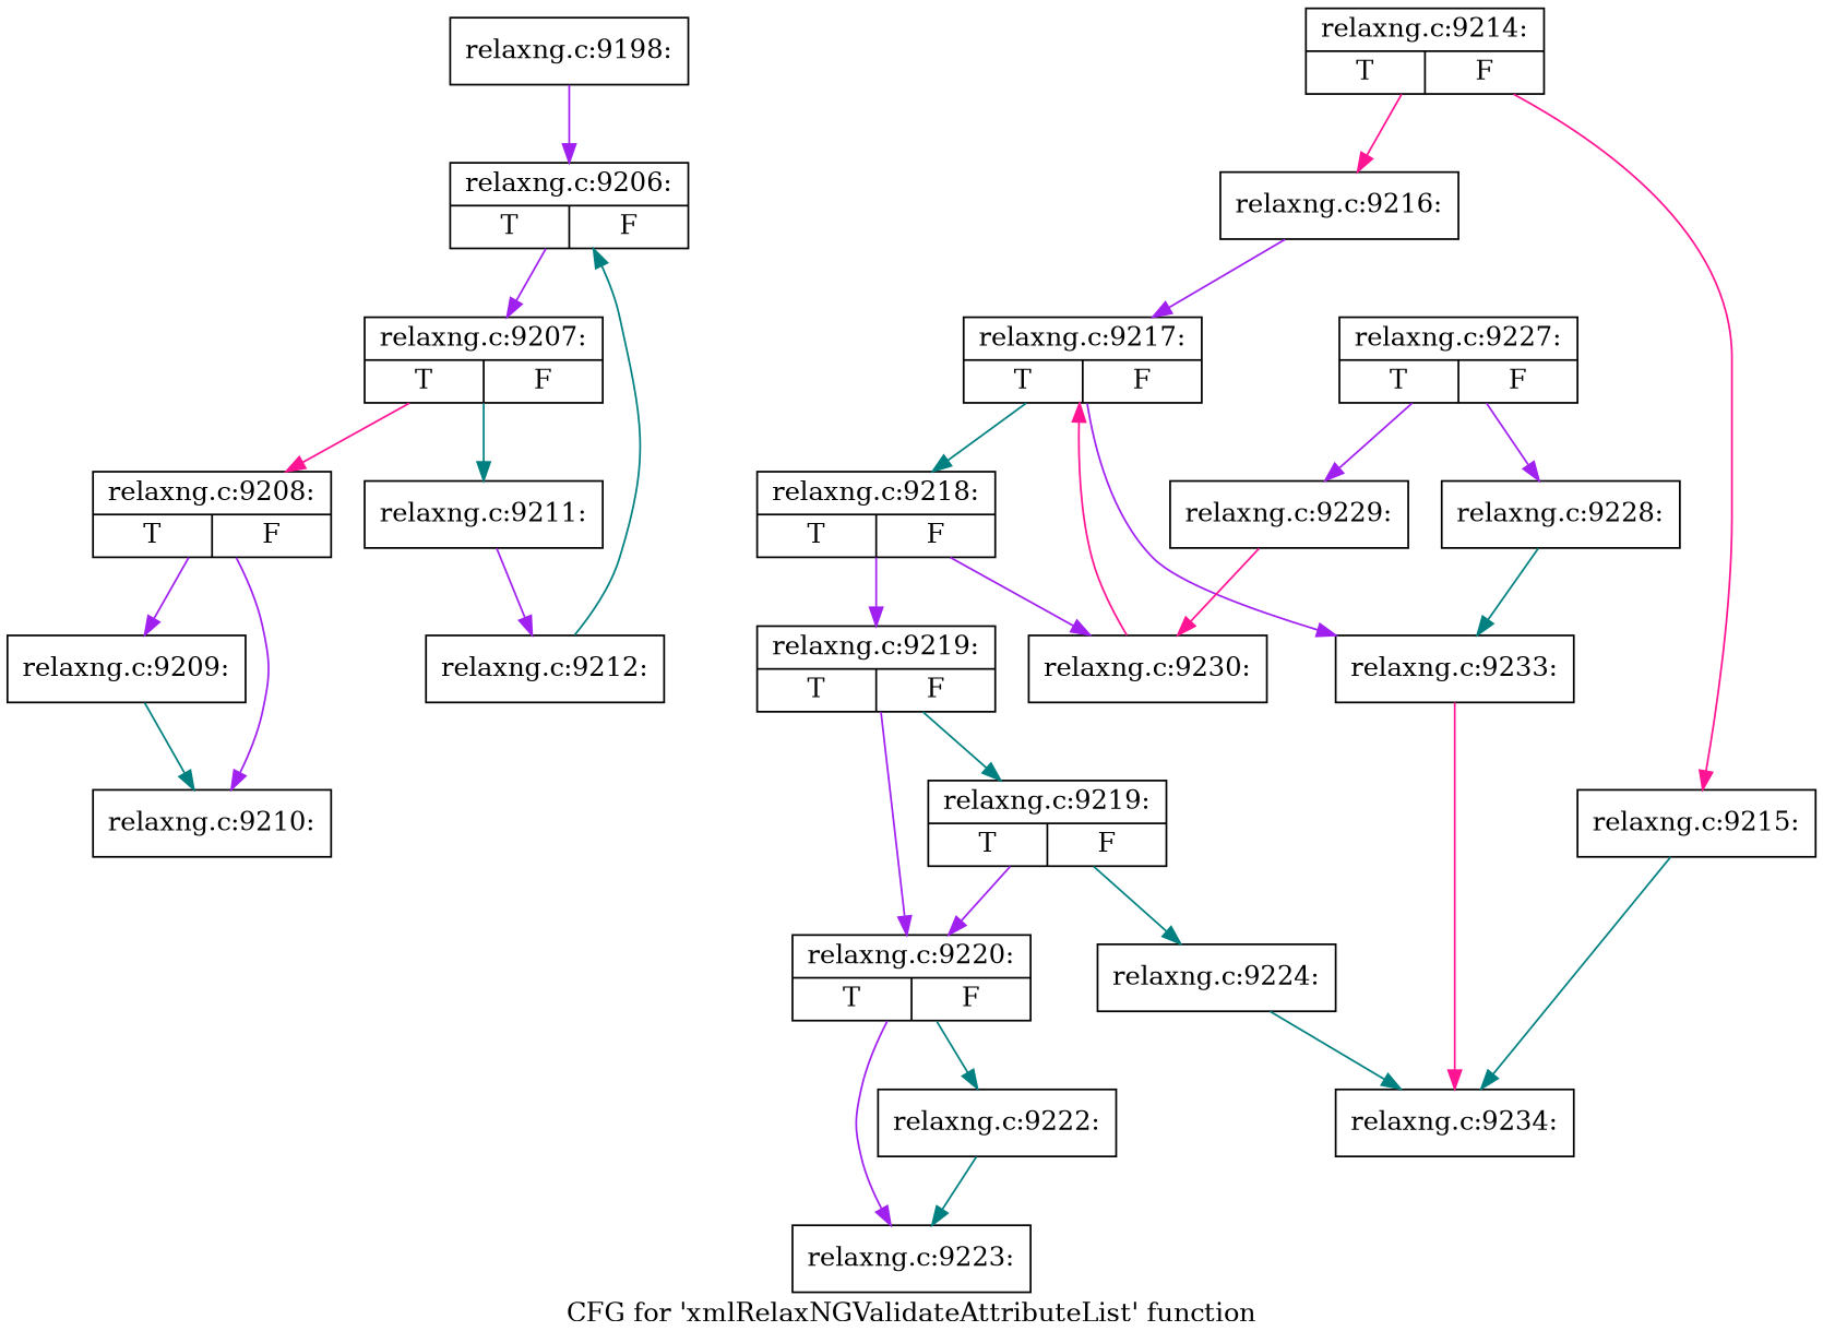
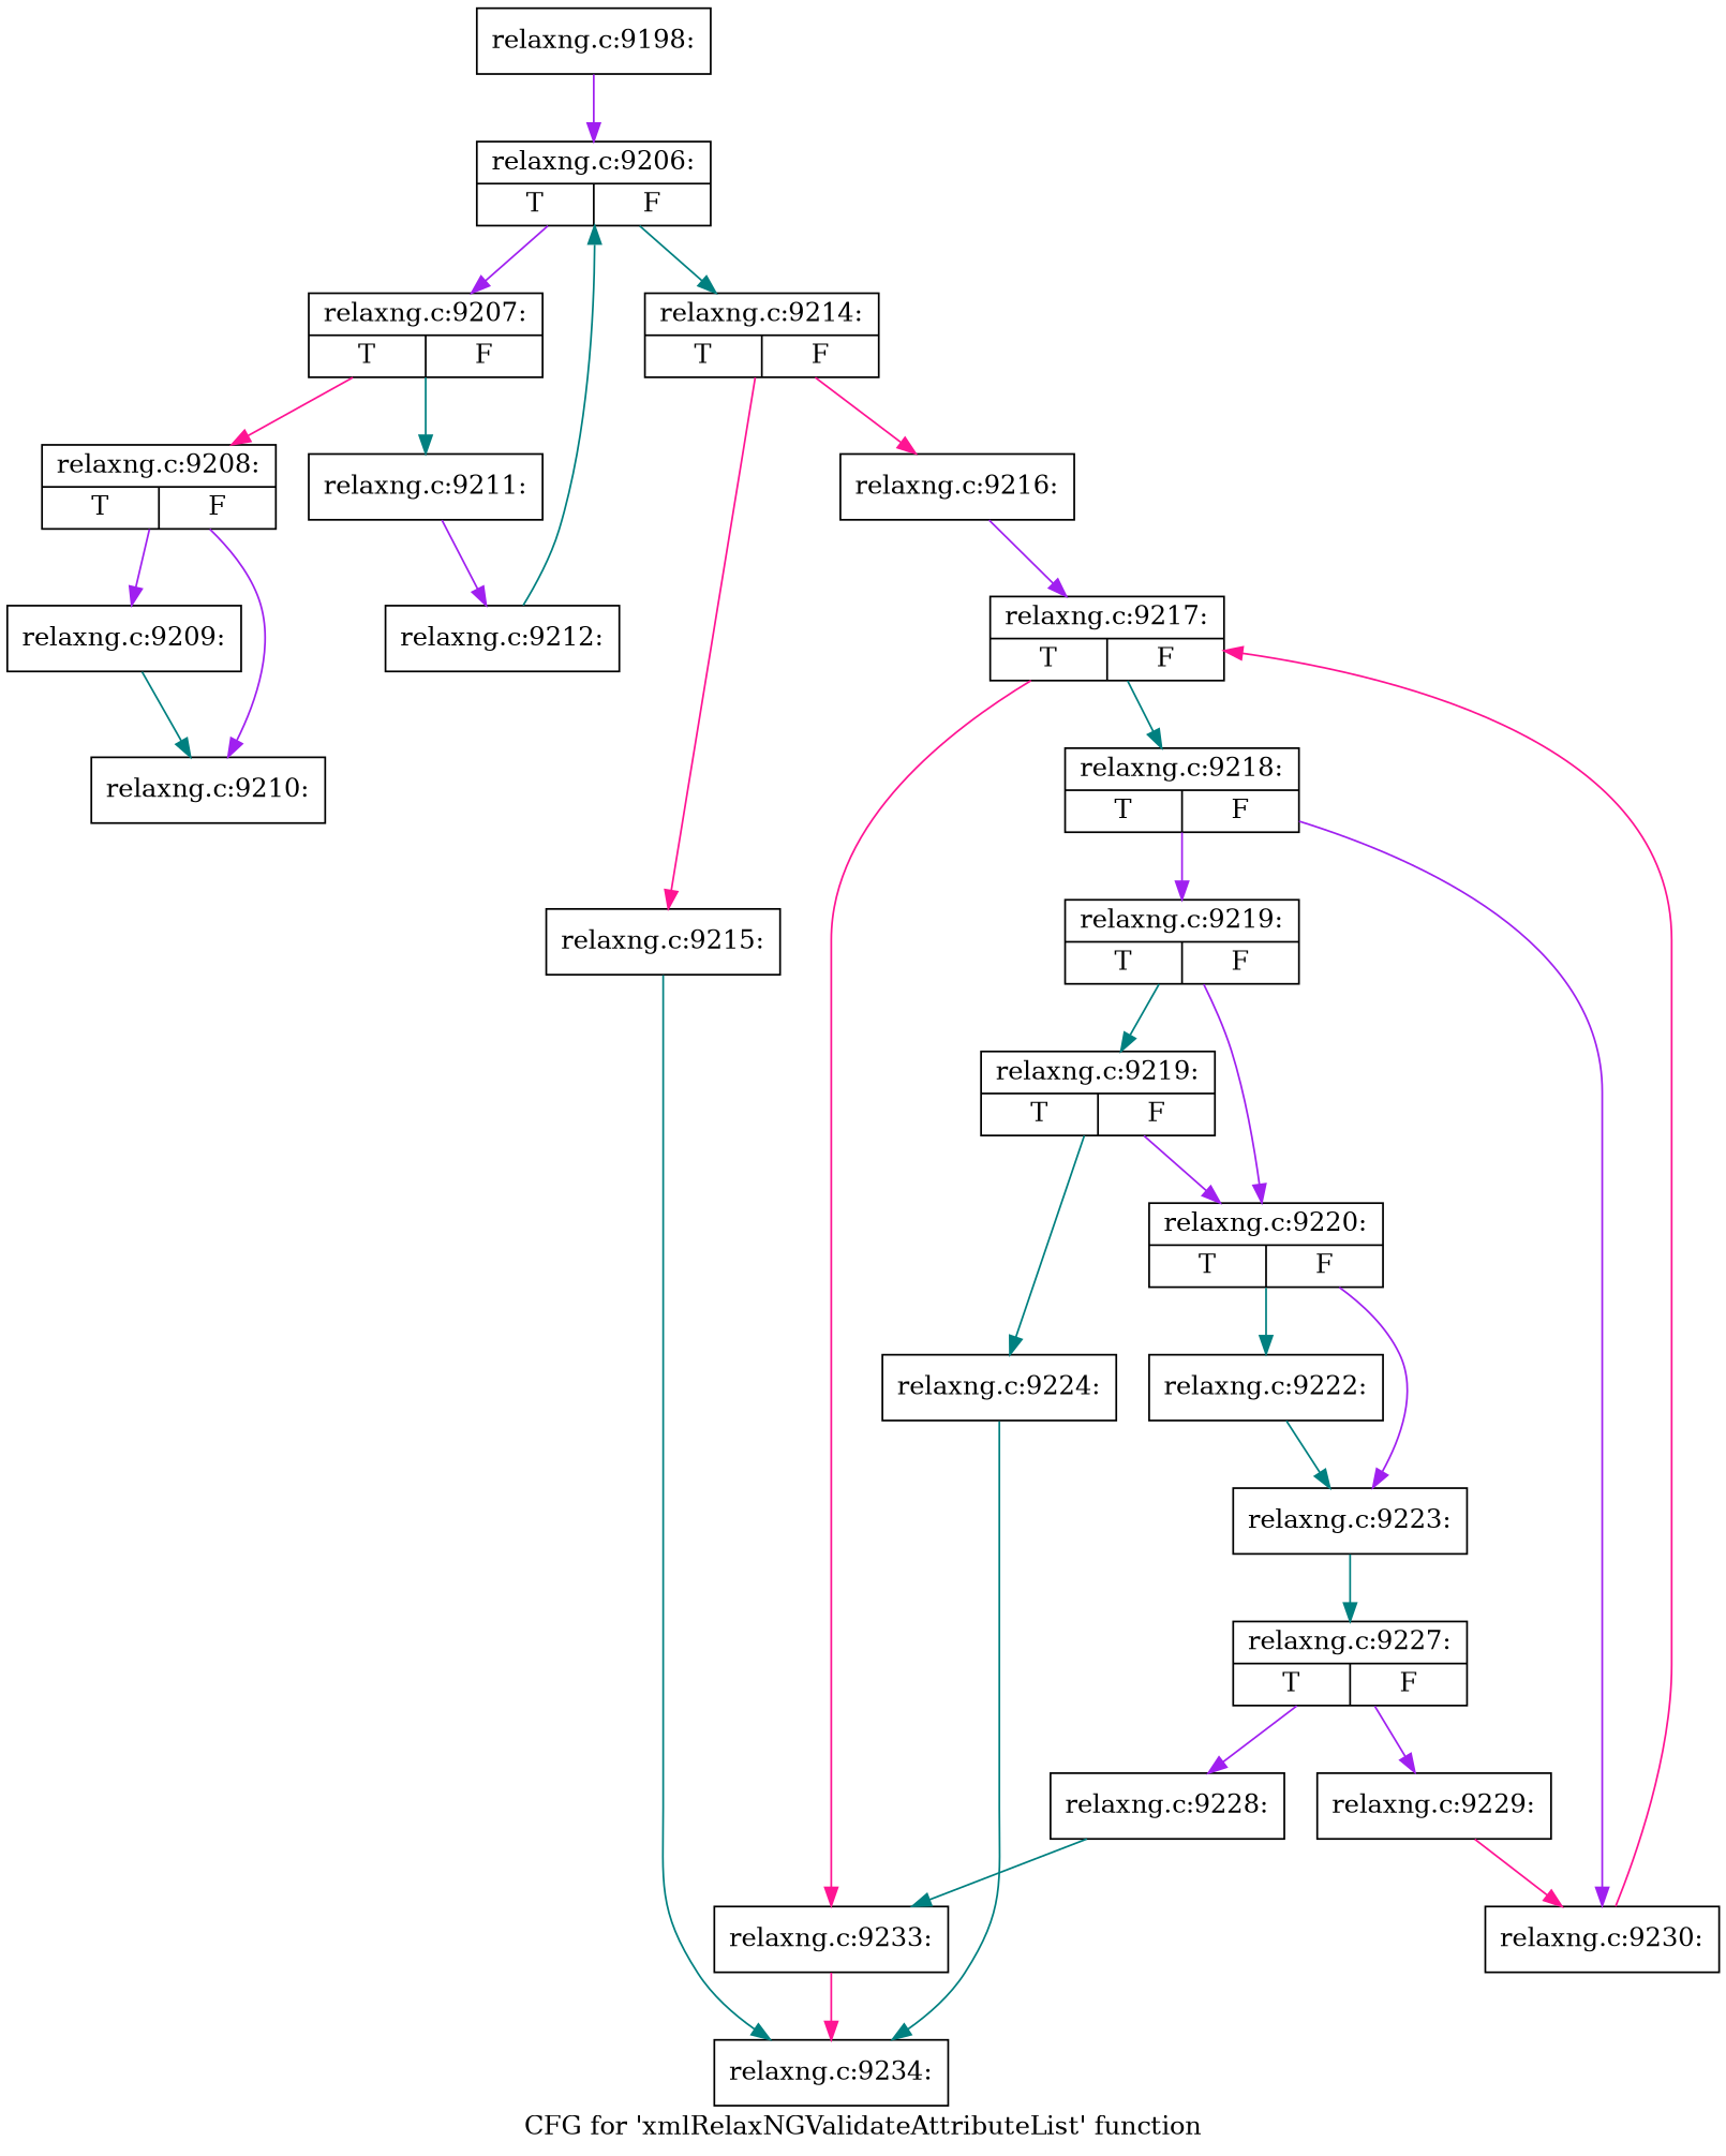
  digraph {
    label="CFG for 'xmlRelaxNGValidateAttributeList' function"
    node [shape=record]
    edge [color=purple]
    n1 [label="{relaxng.c:9198:}"]
    n2 [label="{relaxng.c:9206:|{<s0>T|<s1>F}}"]
    n3 [label="{relaxng.c:9207:|{<s0>T|<s1>F}}"]
    n4 [label="{relaxng.c:9214:|{<s0>T|<s1>F}}"]
    n5 [label="{relaxng.c:9208:|{<s0>T|<s1>F}}"]
    n6 [label="{relaxng.c:9211:}"]
    n7 [label="{relaxng.c:9216:}"]
    n8 [label="{relaxng.c:9215:}"]
    n9 [label="{relaxng.c:9209:}"]
    n10 [label="{relaxng.c:9210:}"]
    n11 [label="{relaxng.c:9212:}"]
    n12 [label="{relaxng.c:9217:|{<s0>T|<s1>F}}"]
    n13 [label="{relaxng.c:9234:}"]
    n14 [label="{relaxng.c:9218:|{<s0>T|<s1>F}}"]
    n15 [label="{relaxng.c:9233:}"]
    n16 [label="{relaxng.c:9219:|{<s0>T|<s1>F}}"]
    n17 [label="{relaxng.c:9230:}"]
    n18 [label="{relaxng.c:9220:|{<s0>T|<s1>F}}"]
    n19 [label="{relaxng.c:9219:|{<s0>T|<s1>F}}"]
    n20 [label="{relaxng.c:9222:}"]
    n21 [label="{relaxng.c:9223:}"]
    n22 [label="{relaxng.c:9224:}"]
    n23 [label="{relaxng.c:9227:|{<s0>T|<s1>F}}"]
    n24 [label="{relaxng.c:9228:}"]
    n25 [label="{relaxng.c:9229:}"]
    n1 -> n2
    n2 -> n3
+   n2 -> n4 [color=teal]
    n3 -> n5 [color=deeppink]
    n3 -> n6 [color=teal]
    n4 -> n7 [color=deeppink]
    n4 -> n8 [color=deeppink]
    n5 -> n9
    n5 -> n10
    n6 -> n11
    n7 -> n12
    n8 -> n13 [color=teal]
    n9 -> n10 [color=teal]
    n11 -> n2 [color=teal]
    n12 -> n14 [color=teal]
-   n12 -> n15
+   n12 -> n15 [color=deeppink]
    n14 -> n16
    n14 -> n17
    n15 -> n13 [color=deeppink]
    n16 -> n18
    n16 -> n19 [color=teal]
    n17 -> n12 [color=deeppink]
    n18 -> n20 [color=teal]
    n18 -> n21
    n19 -> n18
    n19 -> n22 [color=teal]
    n20 -> n21 [color=teal]
+   n21 -> n23 [color=teal]
    n22 -> n13 [color=teal]
    n23 -> n24
    n23 -> n25
    n24 -> n15 [color=teal]
    n25 -> n17 [color=deeppink]
  }
